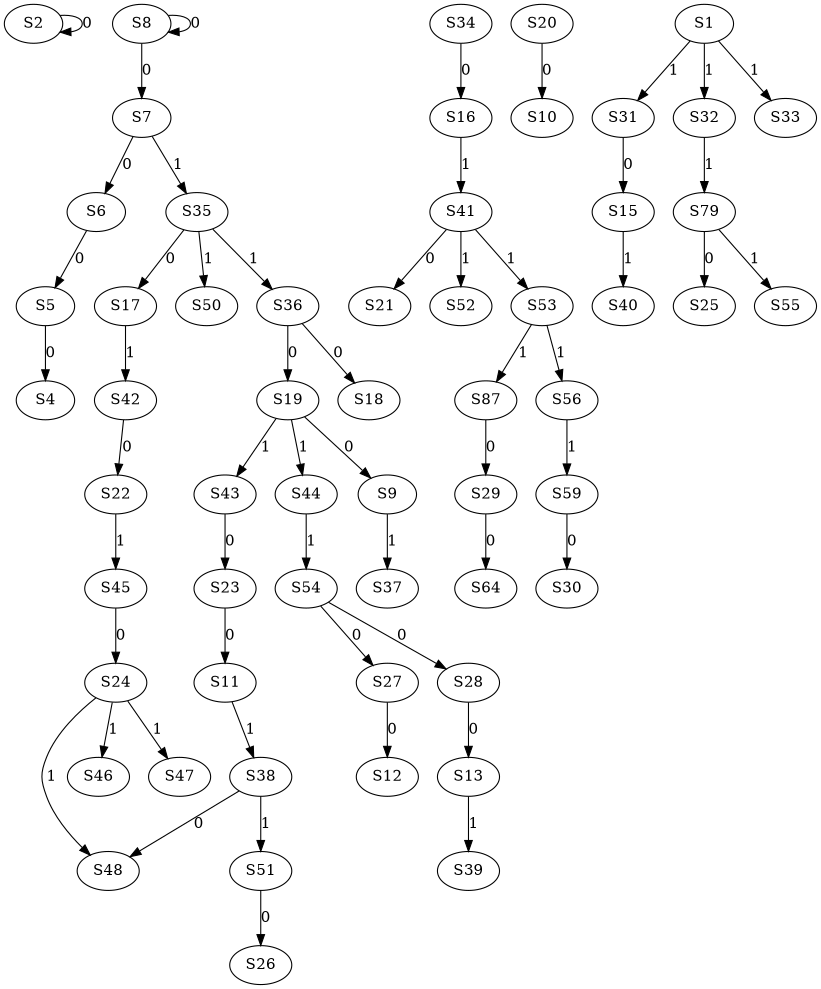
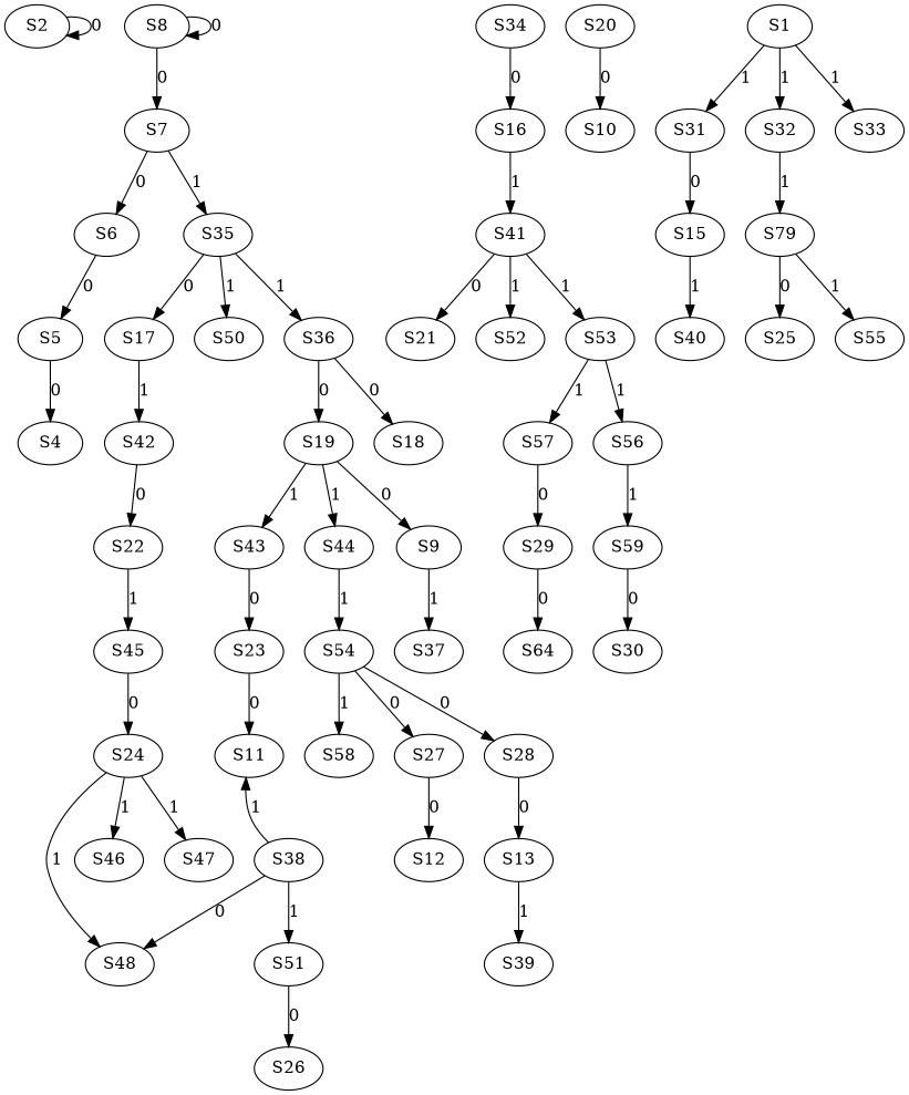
  strict digraph {
    S2
    S5
    S4
    S34
    S16
    S6
    S7
    S35
    S36
    S17
    S50
    S19
    S18
    S8
    S9
    S43
    S44
    S37
    S23
    S54
    S20
    S10
    S11
    S38
    S51
    S48
    S27
    S12
    S28
    S13
    S39
    n32 [label=S64]
    S29
    S31
    S15
    S40
    S41
    S21
    S52
    S53
    S42
    S22
    S26
-   S57 [label=S87]
+   S57
    S56
    S45
    S24
    S46
    S47
    n50 [label=S79]
    S25
    S55
+   S58
    S59
    S30
    S1
    S32
    S33
    S2 -> S2 [label=0]
    S5 -> S4 [label=0]
    S34 -> S16 [label=0]
    S16 -> S41 [label=1]
    S6 -> S5 [label=0]
    S7 -> S6 [label=0]
    S7 -> S35 [label=1]
    S35 -> S36 [label=1]
    S35 -> S17 [label=0]
    S35 -> S50 [label=1]
    S36 -> S19 [label=0]
    S36 -> S18 [label=0]
    S17 -> S42 [label=1]
    S19 -> S9 [label=0]
    S19 -> S43 [label=1]
    S19 -> S44 [label=1]
    S8 -> S7 [label=0]
    S8 -> S8 [label=0]
    S9 -> S37 [label=1]
    S43 -> S23 [label=0]
    S44 -> S54 [label=1]
    S23 -> S11 [label=0]
    S54 -> S27 [label=0]
    S54 -> S28 [label=0]
+   S54 -> S58 [label=1]
    S20 -> S10 [label=0]
-   S11 -> S38 [label=1]
+   S38 -> S11 [label=1]
    S38 -> S51 [label=1]
    S38 -> S48 [label=0]
    S51 -> S26 [label=0]
    S27 -> S12 [label=0]
    S28 -> S13 [label=0]
    S13 -> S39 [label=1]
    S29 -> n32 [label=0]
    S31 -> S15 [label=0]
    S15 -> S40 [label=1]
    S41 -> S21 [label=0]
    S41 -> S52 [label=1]
    S41 -> S53 [label=1]
    S53 -> S57 [label=1]
    S53 -> S56 [label=1]
    S42 -> S22 [label=0]
    S22 -> S45 [label=1]
    S57 -> S29 [label=0]
    S56 -> S59 [label=1]
    S45 -> S24 [label=0]
    S24 -> S48 [label=1]
    S24 -> S46 [label=1]
    S24 -> S47 [label=1]
    n50 -> S25 [label=0]
    n50 -> S55 [label=1]
    S59 -> S30 [label=0]
    S1 -> S31 [label=1]
    S1 -> S32 [label=1]
    S1 -> S33 [label=1]
    S32 -> n50 [label=1]
  }
